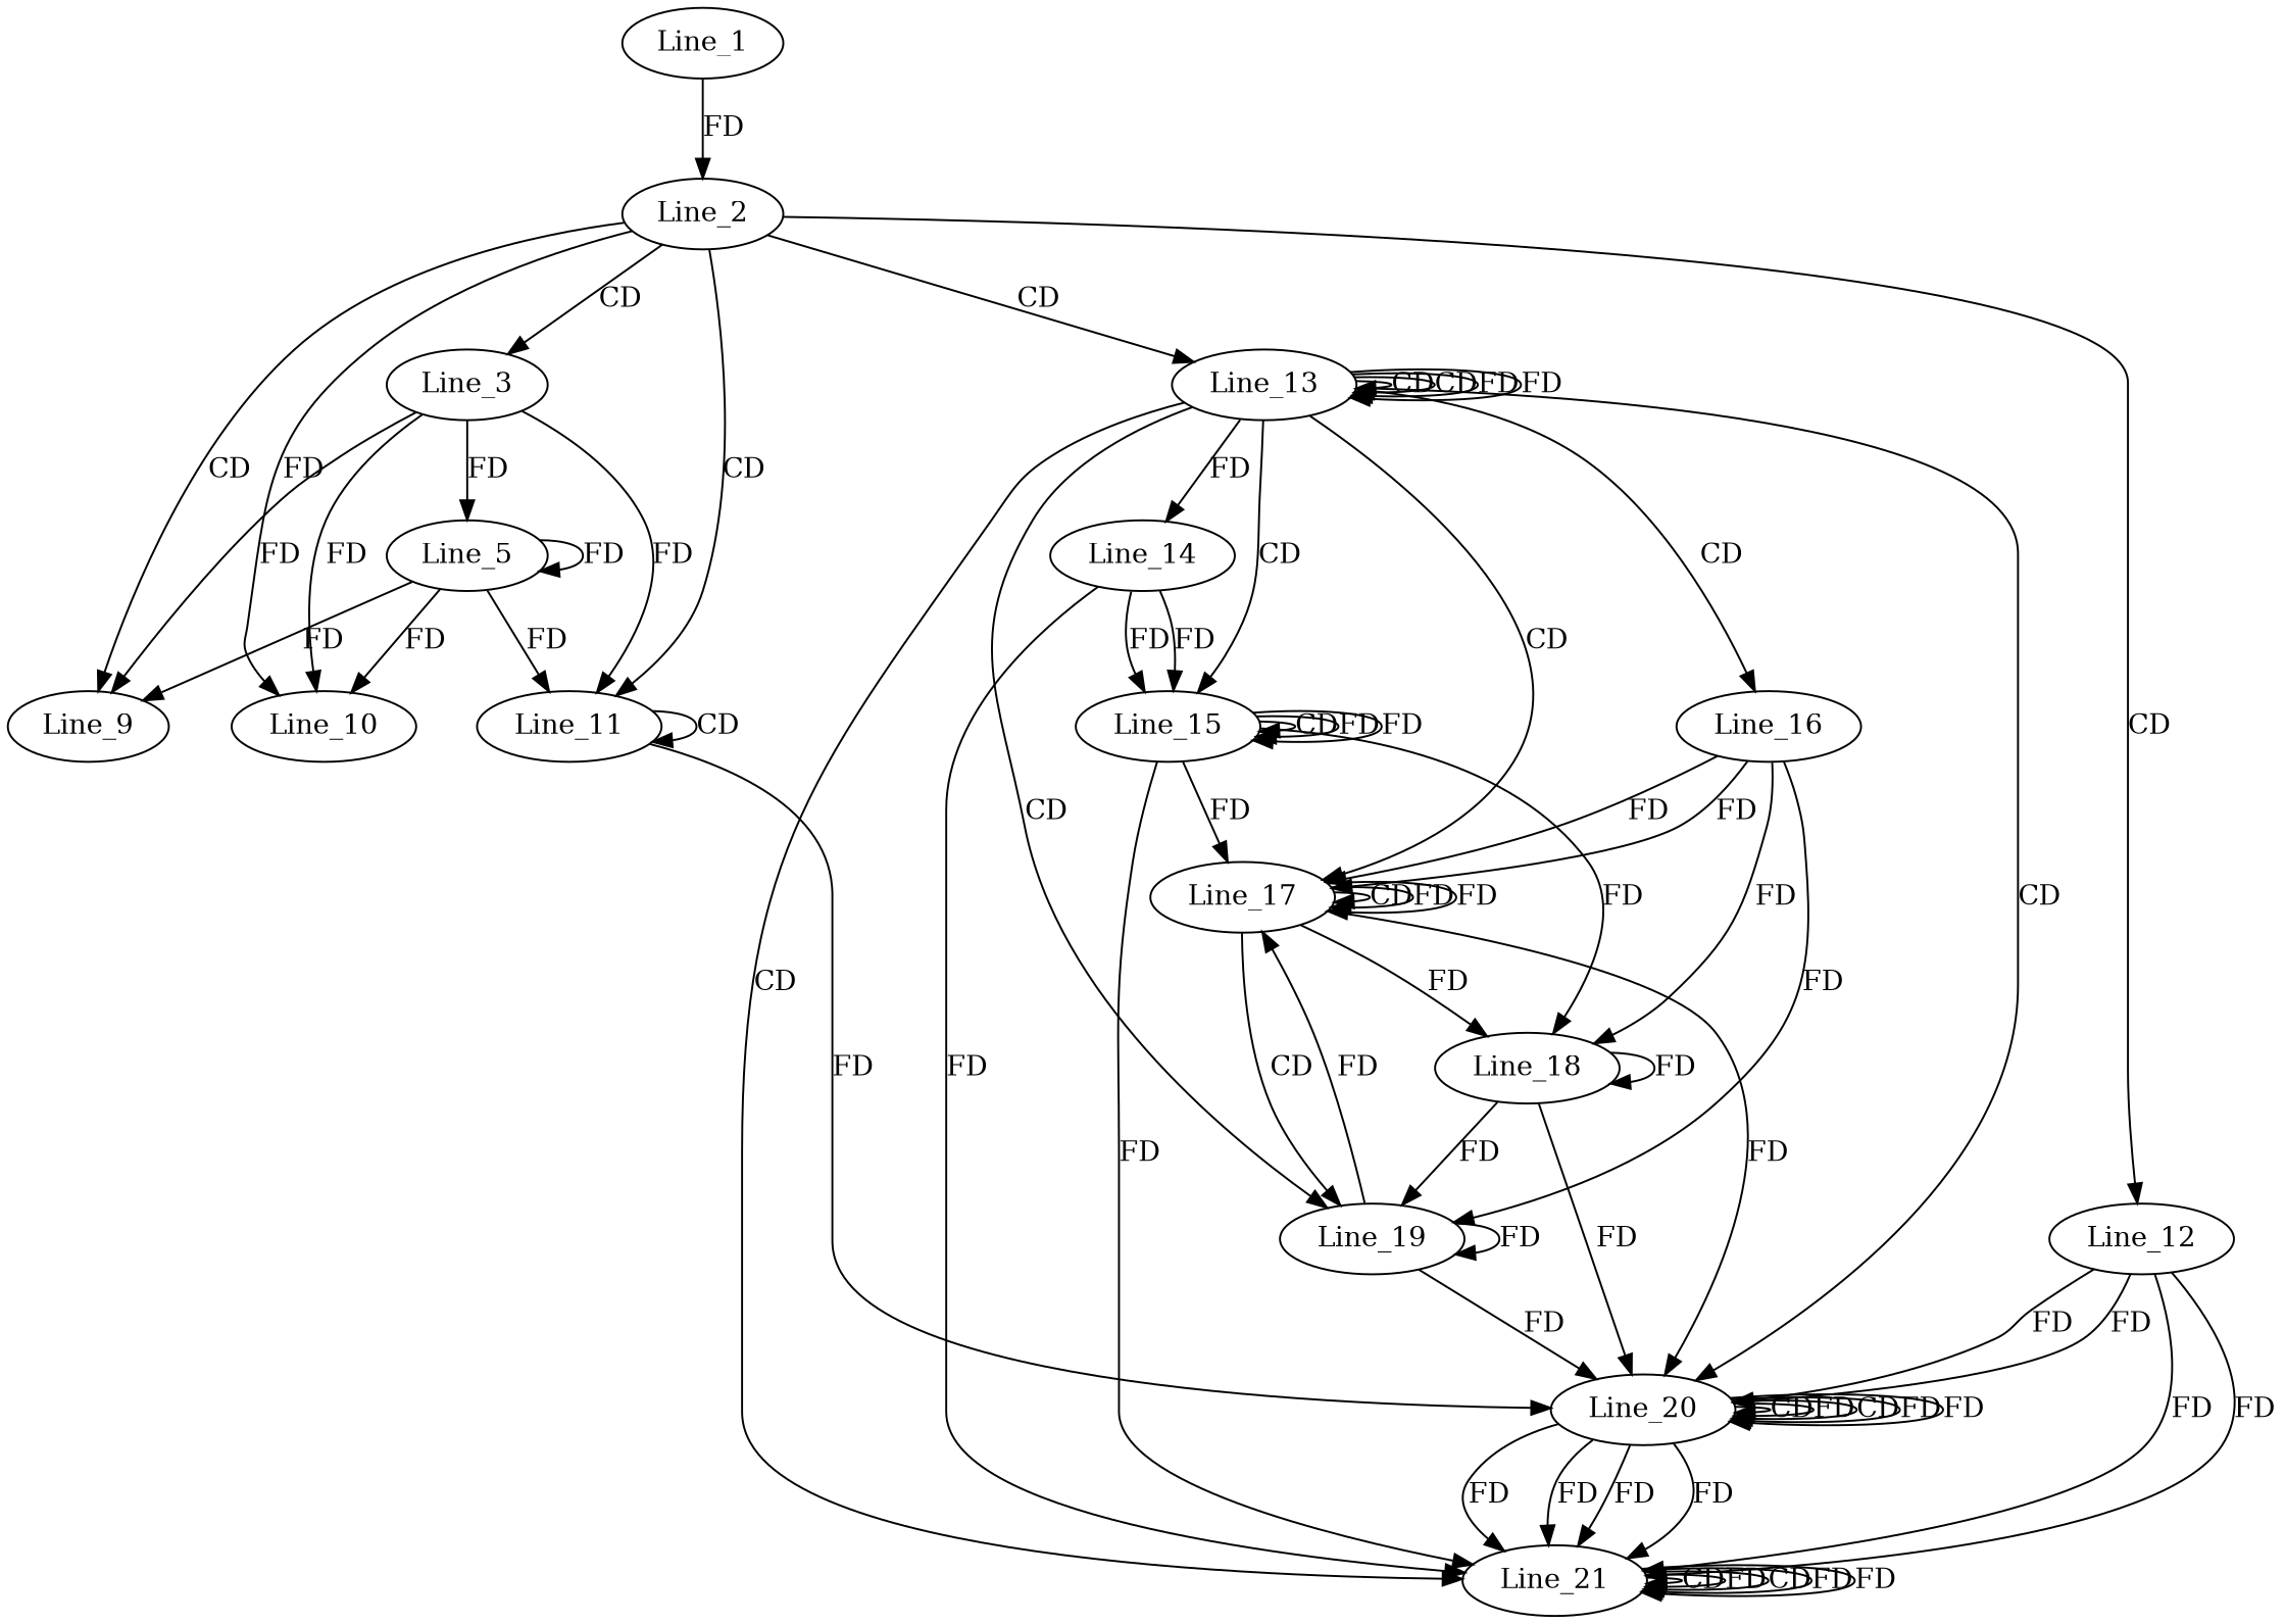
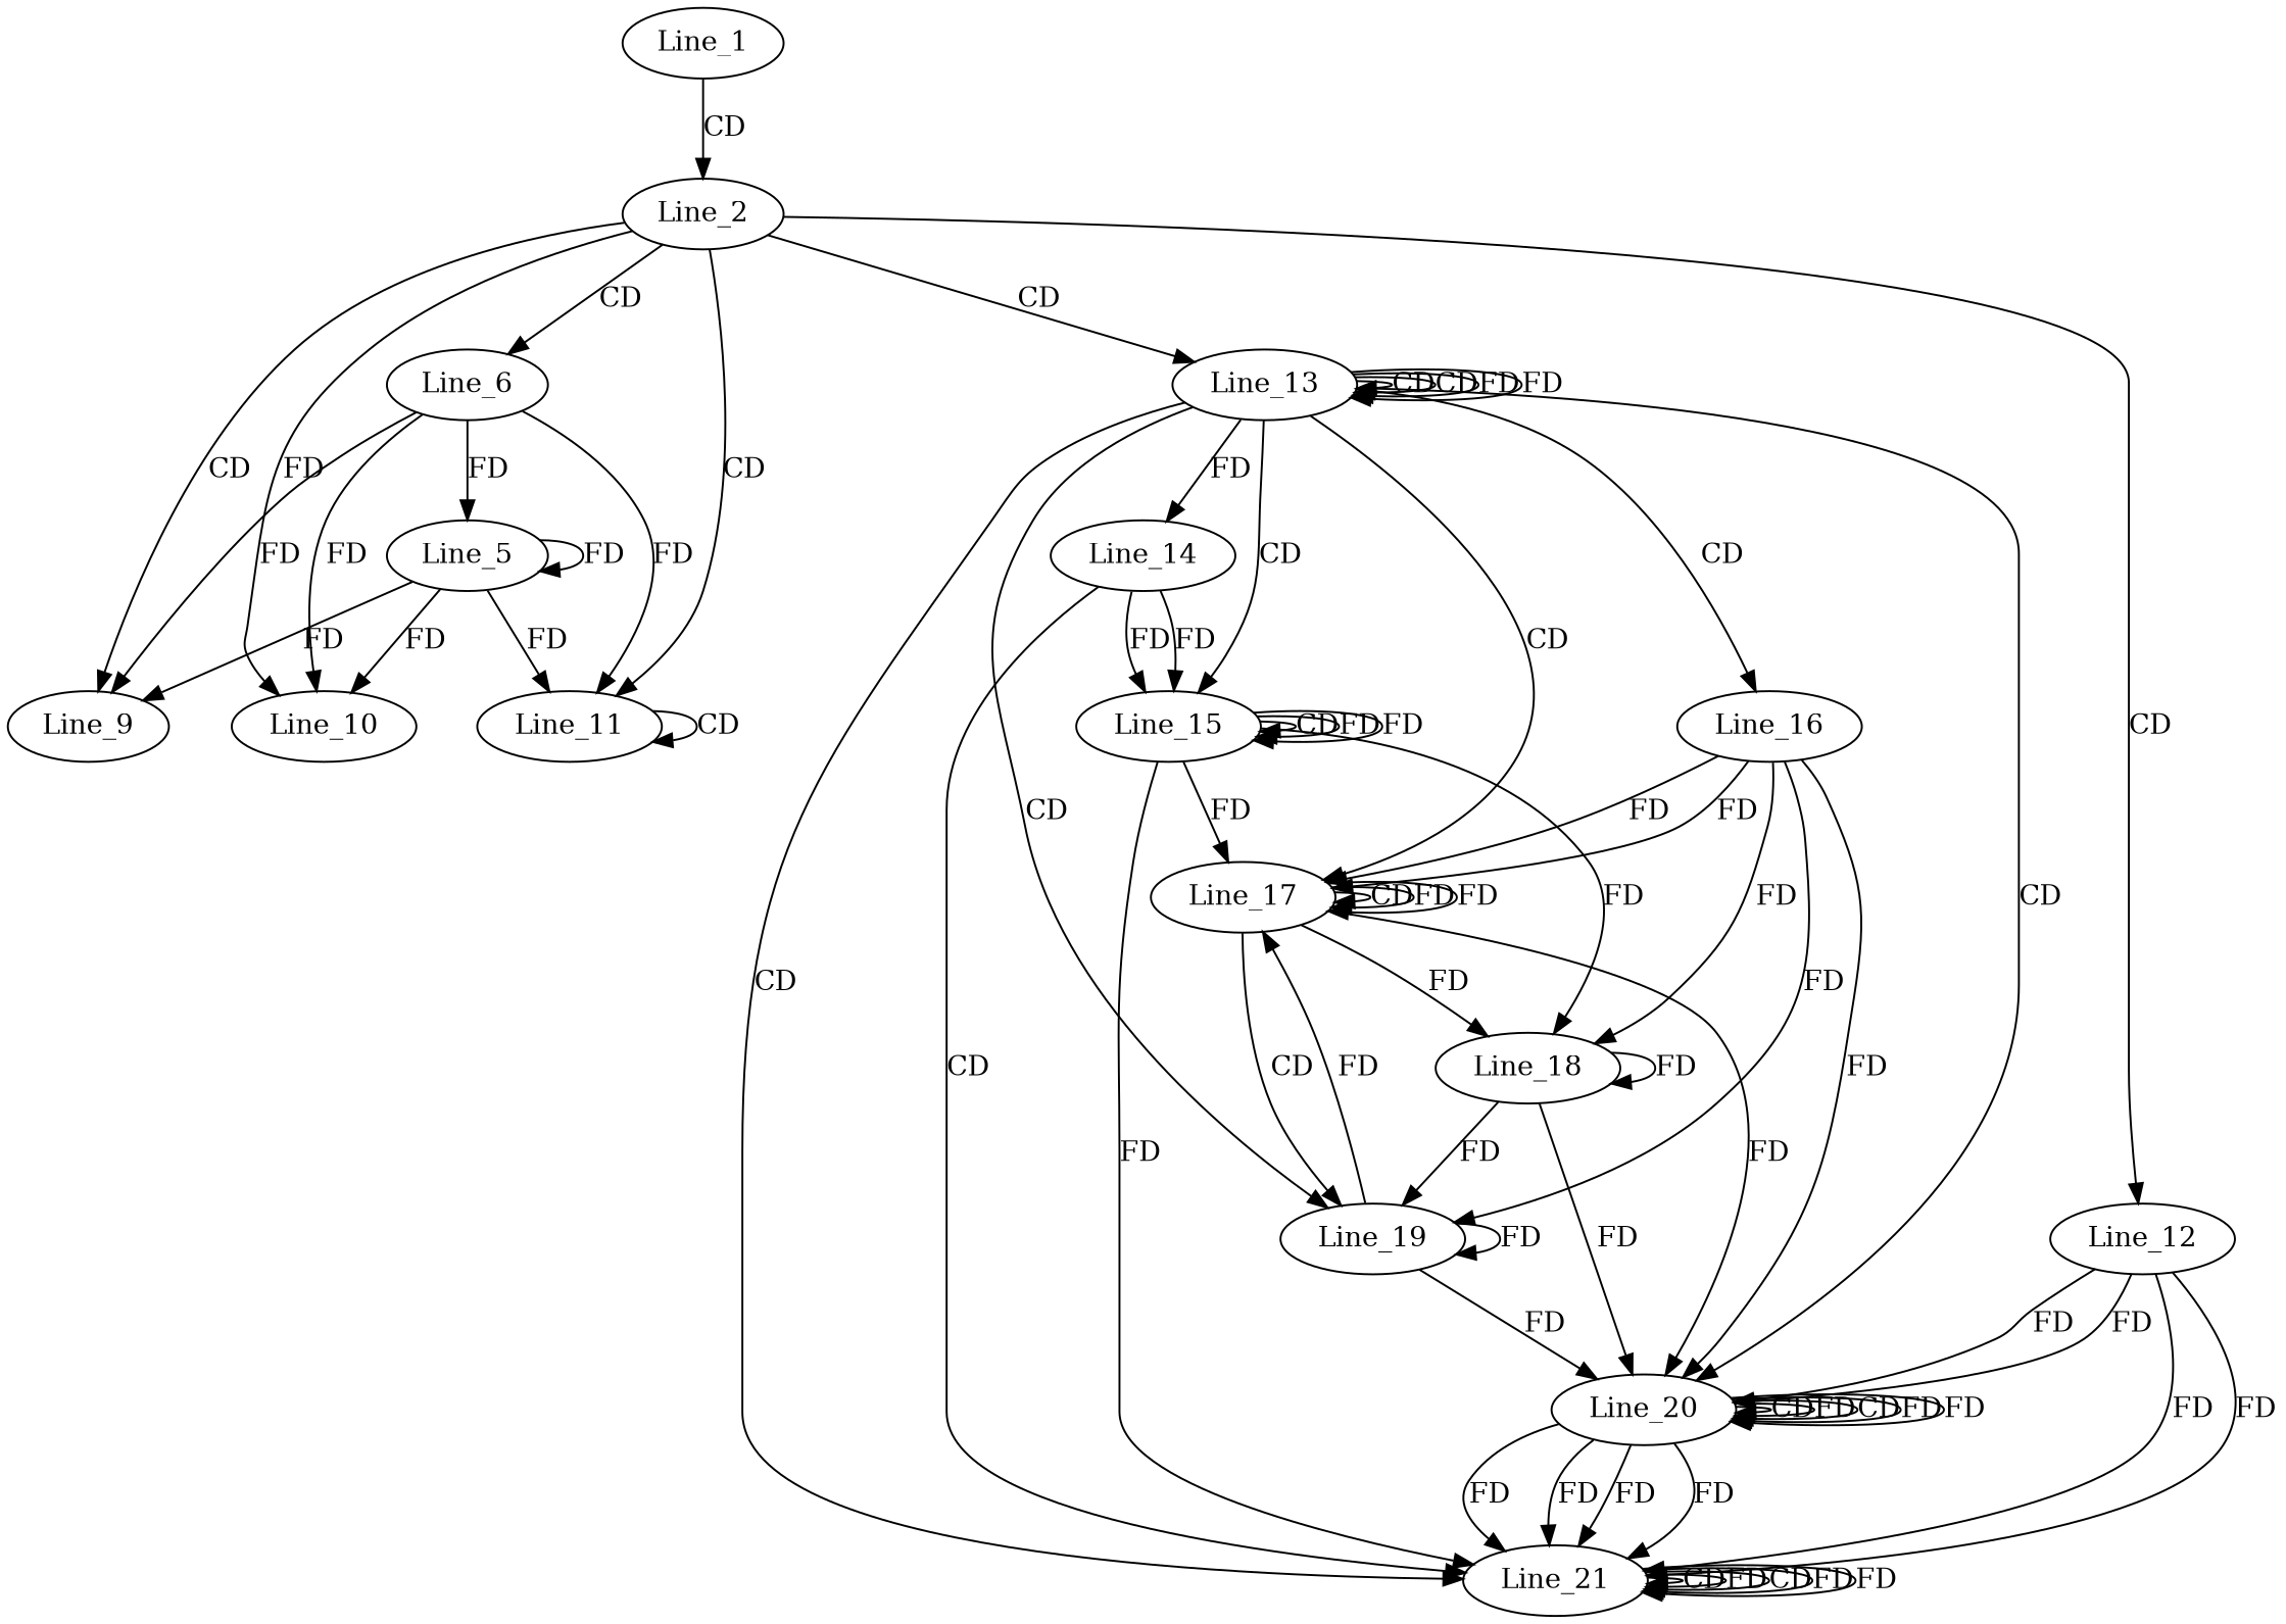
  digraph {
    Line_1
    Line_2
-   Line_3
+   Line_3 [label=Line_6]
    Line_9
    Line_10
    Line_11
    Line_12
    Line_13
    Line_5
    Line_20
    Line_21
    Line_14
    Line_15
    Line_16
    Line_17
    Line_19
    Line_18
-   Line_1 -> Line_2 [label=FD]
+   Line_1 -> Line_2 [label=CD]
    Line_2 -> Line_3 [label=CD]
    Line_2 -> Line_9 [label=CD]
    Line_2 -> Line_10 [label=FD]
    Line_2 -> Line_11 [label=CD]
    Line_2 -> Line_12 [label=CD]
    Line_2 -> Line_13 [label=CD]
    Line_3 -> Line_9 [label=FD]
    Line_3 -> Line_10 [label=FD]
    Line_3 -> Line_11 [label=FD]
    Line_3 -> Line_5 [label=FD]
    Line_11 -> Line_11 [label=CD]
    Line_12 -> Line_20 [label=FD]
    Line_12 -> Line_20 [label=FD]
    Line_12 -> Line_21 [label=FD]
    Line_12 -> Line_21 [label=FD]
    Line_13 -> Line_13 [label=CD]
    Line_13 -> Line_13 [label=CD]
    Line_13 -> Line_13 [label=FD]
    Line_13 -> Line_13 [label=FD]
    Line_13 -> Line_20 [label=CD]
    Line_13 -> Line_21 [label=CD]
    Line_13 -> Line_14 [label=FD]
    Line_13 -> Line_15 [label=CD]
    Line_13 -> Line_16 [label=CD]
    Line_13 -> Line_17 [label=CD]
    Line_13 -> Line_19 [label=CD]
    Line_5 -> Line_9 [label=FD]
    Line_5 -> Line_10 [label=FD]
    Line_5 -> Line_11 [label=FD]
    Line_5 -> Line_5 [label=FD]
    Line_20 -> Line_20 [label=CD]
    Line_20 -> Line_20 [label=FD]
    Line_20 -> Line_20 [label=CD]
    Line_20 -> Line_20 [label=FD]
    Line_20 -> Line_20 [label=FD]
    Line_20 -> Line_21 [label=FD]
    Line_20 -> Line_21 [label=FD]
    Line_20 -> Line_21 [label=FD]
    Line_20 -> Line_21 [label=FD]
    Line_21 -> Line_21 [label=CD]
    Line_21 -> Line_21 [label=FD]
    Line_21 -> Line_21 [label=CD]
    Line_21 -> Line_21 [label=FD]
    Line_21 -> Line_21 [label=FD]
-   Line_14 -> Line_21 [label=FD]
+   Line_14 -> Line_21 [label=CD]
    Line_14 -> Line_15 [label=FD]
    Line_14 -> Line_15 [label=FD]
    Line_15 -> Line_21 [label=FD]
    Line_15 -> Line_15 [label=CD]
    Line_15 -> Line_15 [label=FD]
    Line_15 -> Line_15 [label=FD]
    Line_15 -> Line_17 [label=FD]
    Line_15 -> Line_18 [label=FD]
-   Line_11 -> Line_20 [label=FD]
+   Line_16 -> Line_20 [label=FD]
    Line_16 -> Line_17 [label=FD]
    Line_16 -> Line_17 [label=FD]
    Line_16 -> Line_19 [label=FD]
    Line_16 -> Line_18 [label=FD]
    Line_17 -> Line_20 [label=FD]
    Line_17 -> Line_17 [label=CD]
    Line_17 -> Line_17 [label=FD]
    Line_17 -> Line_17 [label=FD]
    Line_17 -> Line_19 [label=CD]
    Line_17 -> Line_18 [label=FD]
    Line_19 -> Line_20 [label=FD]
    Line_19 -> Line_17 [label=FD]
    Line_19 -> Line_19 [label=FD]
    Line_18 -> Line_20 [label=FD]
    Line_18 -> Line_19 [label=FD]
    Line_18 -> Line_18 [label=FD]
  }
